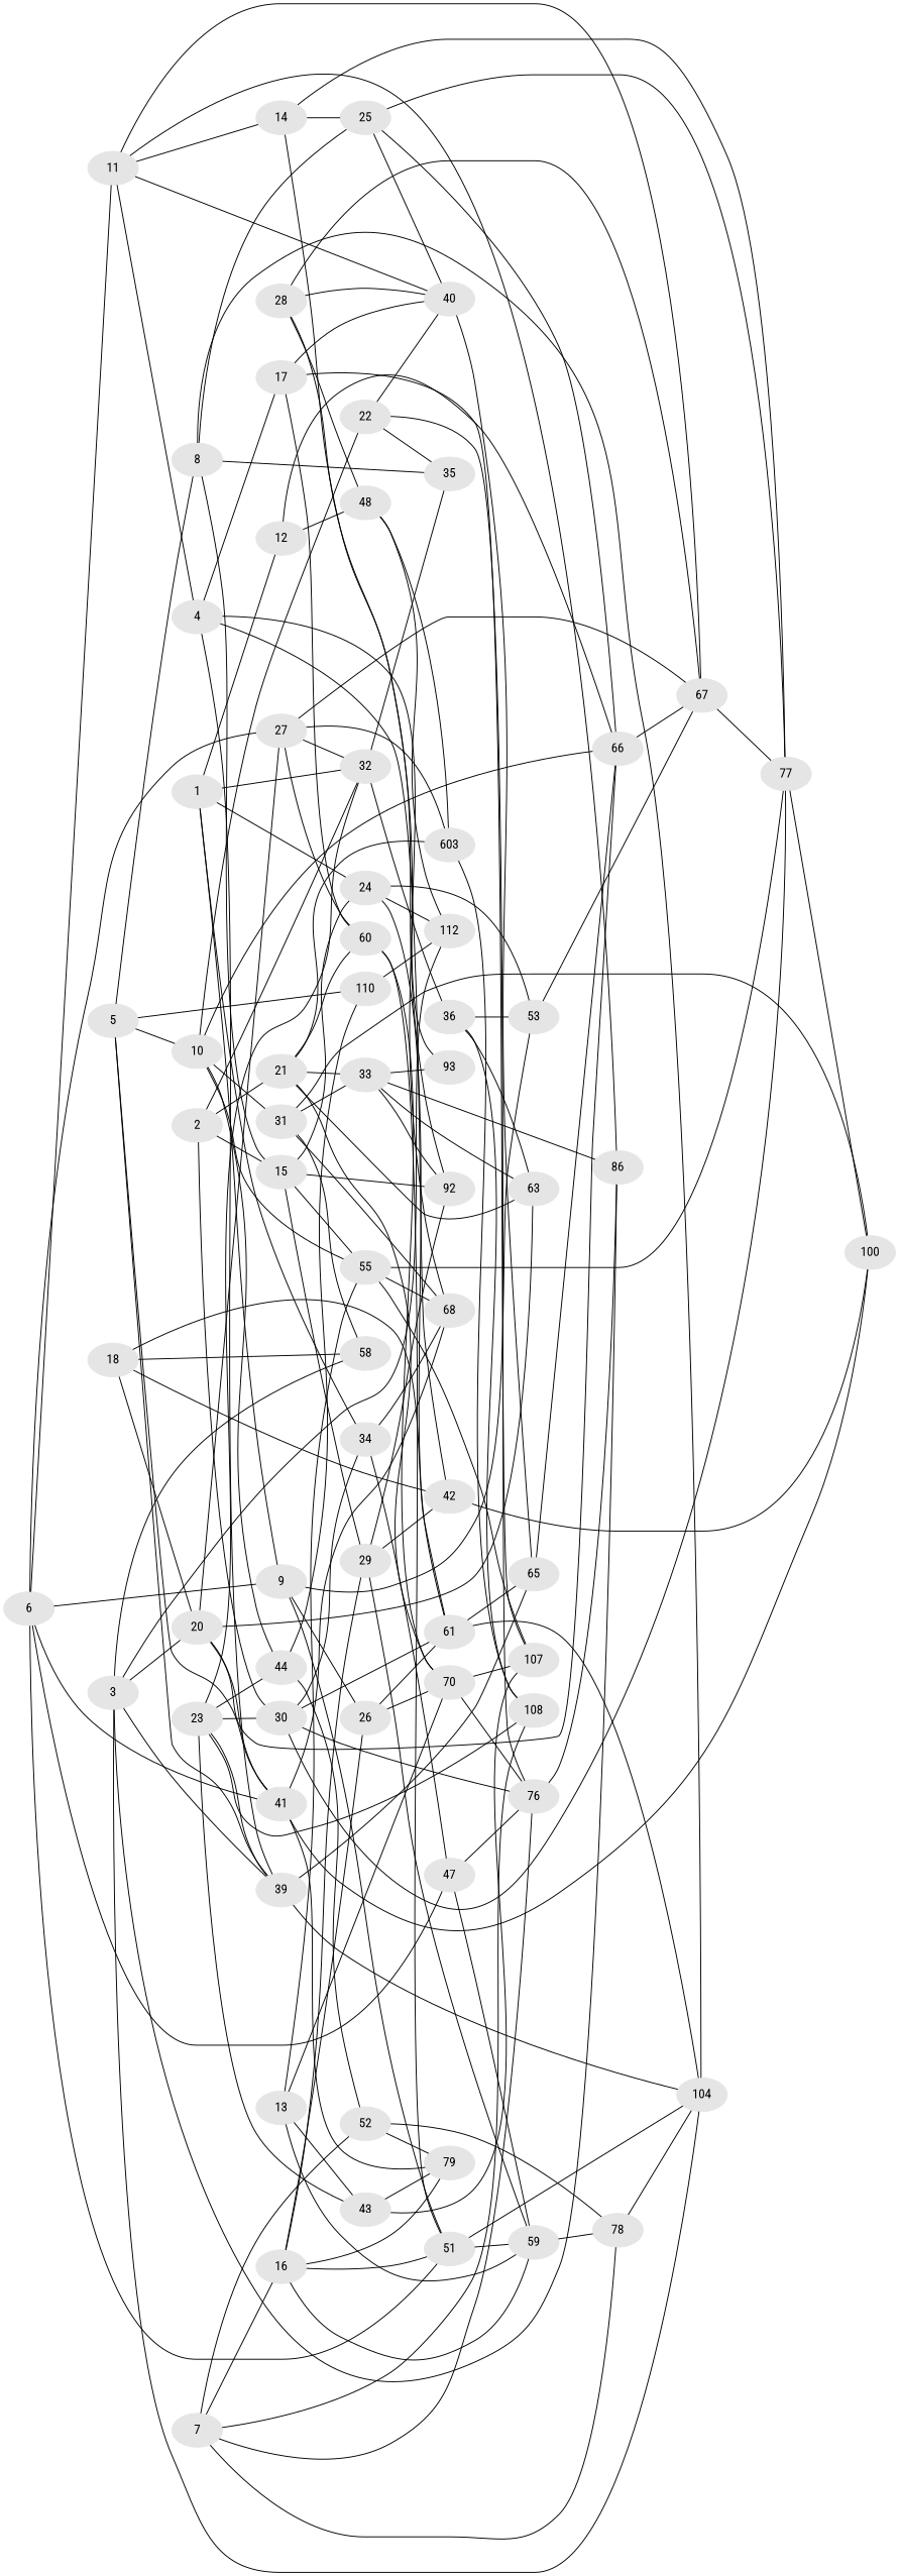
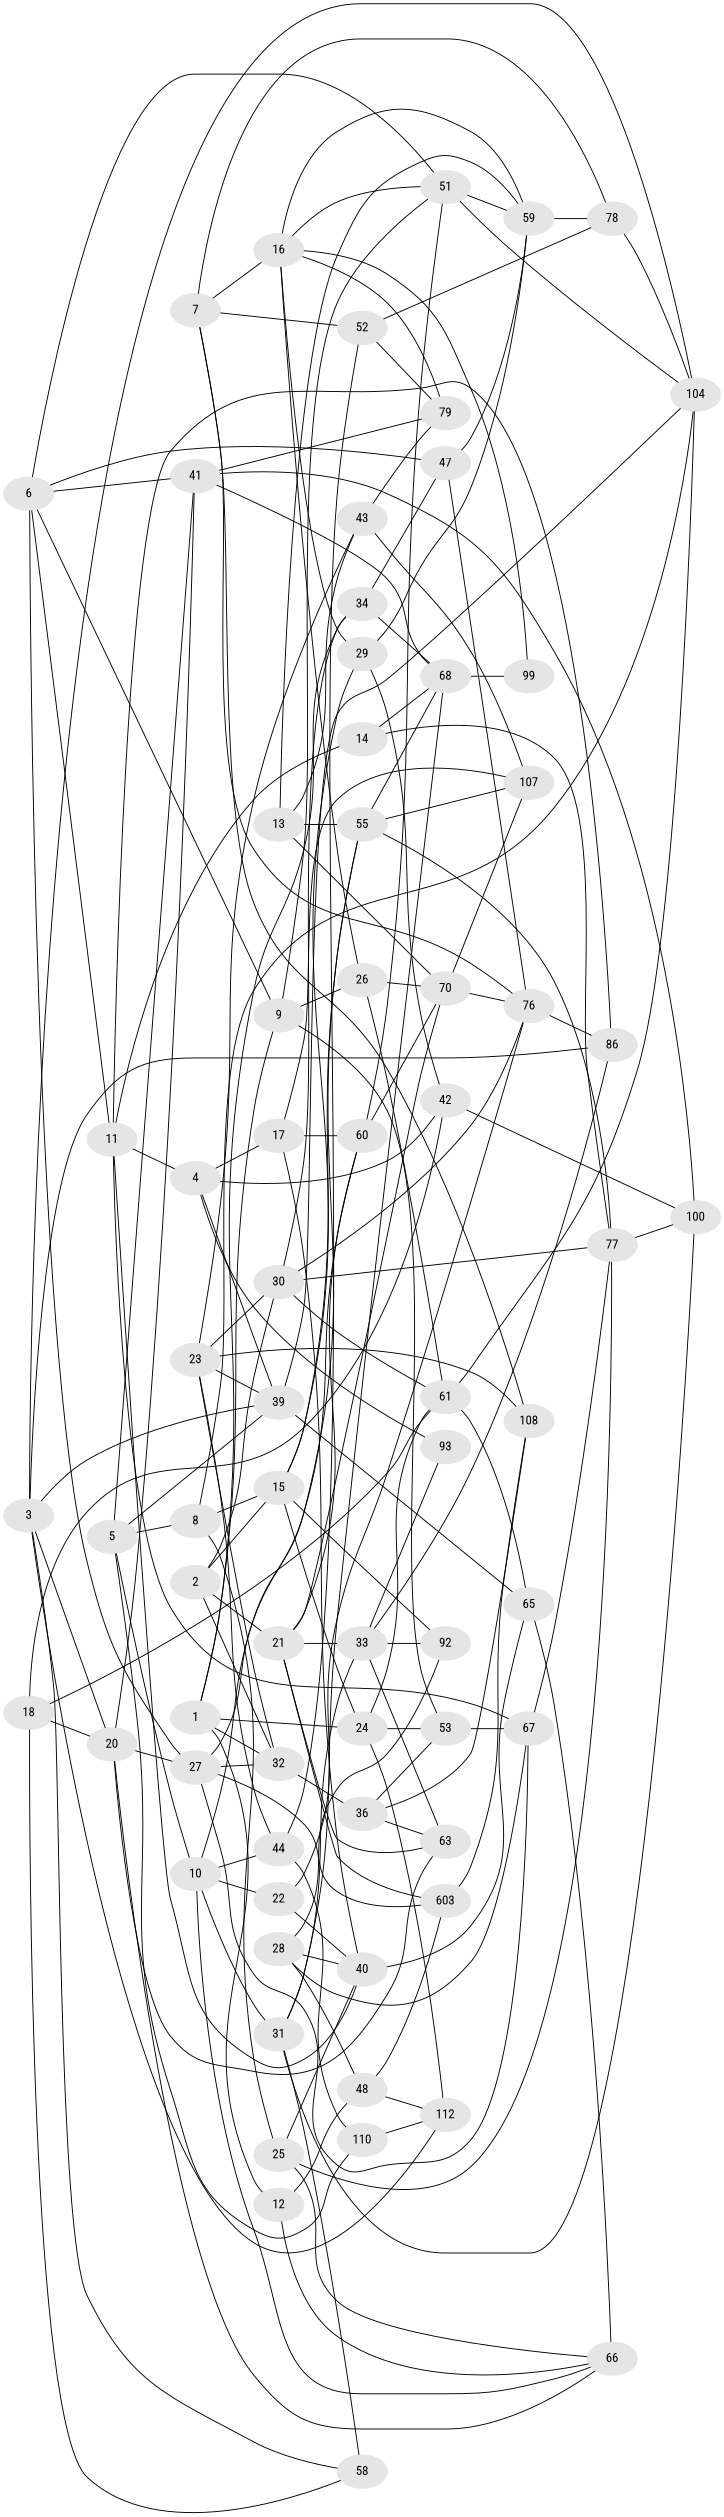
  graph {
    fontname="Roboto Condensed"
    rankdir=LR
    node [color=gray90 fontname="Roboto Condensed" style=filled]
    edge [fontname="Roboto Condensed"]
    1 [super="+46"]
    9 [super="+54"]
    12
    24 [super="+89"]
    32 [super="+49"]
    34
    51 [super="+90"]
    26
    53 [super="+80"]
    66 [super="+105"]
    48
    112
    61 [super="+98"]
-   35 [super="+85"]
    36
    47
    68 [super="+83"]
    15 [super="+71"]
    29 [super="+50"]
    55 [super="+56"]
    92
    2
    21 [super="+82"]
    30 [super="+94"]
    70 [super="+95"]
    60
    63
    n28 [label=33 super="+101"]
    n29 [label=603]
    76 [super="+96"]
    77 [super="+111"]
    3 [super="+45"]
    20 [super="+73"]
    39 [super="+57"]
    58
    86
    104 [super="+106"]
    41 [super="+87"]
    27 [super="+72"]
    65
    4 [super="+38"]
    17
    42 [super="+109"]
    93
    40 [super="+64"]
    107
    100
    5 [super="+19"]
    8 [super="+97"]
    10 [super="+91"]
    110
    25 [super="+75"]
    22
    31 [super="+69"]
    44
    79
    6 [super="+33"]
    11 [super="+74"]
    14
    67 [super="+102"]
    59 [super="+62"]
    7 [super="+84"]
    16 [super="+88"]
    52
    78
    108
+   99
    13
    43
    18
    23 [super="+81"]
    28
    1 -- 9
    1 -- 12 [weight=2]
    1 -- 24
    1 -- 32
    1 -- 34
    9 -- 51
    9 -- 26
    9 -- 53 [weight=2]
    12 -- 66
    12 -- 48
    24 -- 53 [weight=2]
    24 -- 112
    24 -- 61
-   32 -- 35
    32 -- 36
    34 -- 47
    34 -- 68
    51 -- 104
    51 -- 59
    26 -- 61
    26 -- 70
    53 -- 67
-   66 -- 67
    48 -- 112
    48 -- n29
    61 -- 104
    61 -- 65
    36 -- 53
    36 -- 63
    36 -- 108
    47 -- 76
    47 -- 59
+   68 -- 99
    15 -- 24
    15 -- 29
    15 -- 55
    15 -- 92
-   29 -- 92
    29 -- 42 [weight=2]
    29 -- 59
    55 -- 68
    55 -- 77
    55 -- 107
    2 -- 32
    2 -- 15
    2 -- 21
    2 -- 30
    21 -- 70
    21 -- 60
    21 -- 63
    21 -- n28
    21 -- n29
    30 -- 34
    30 -- 61
    30 -- 76
    30 -- 77
    70 -- 76
    70 -- 107
    60 -- 51
    60 -- 70
    n28 -- 92
    n28 -- 63
    n28 -- 86
    n28 -- 93
    n29 -- 108
    76 -- 86
    77 -- 100
    3 -- 112
    3 -- 20
    3 -- 39
    3 -- 58
    3 -- 86
    3 -- 104
    20 -- 66
    20 -- 63
    20 -- 41
    20 -- 27
    39 -- 104
    39 -- 65
    41 -- 68
    41 -- 100
    41 -- 79
    27 -- 32
    27 -- 60
    27 -- n29
    27 -- 67
    65 -- 66
    4 -- 39
    4 -- 17
    4 -- 42 [weight=2]
    4 -- 93 [weight=2]
    17 -- 60
    17 -- 40
    17 -- 107
    42 -- 100
    40 -- 65
    5 -- 39
    5 -- 41
    5 -- 8
    5 -- 10
    5 -- 110 [weight=2]
-   8 -- 35 [weight=2]
    8 -- 15
    8 -- 104
    8 -- 25
    10 -- 66
    10 -- 55
    10 -- 22
    10 -- 31
    10 -- 44
    110 -- 112
    25 -- 66
    25 -- 77
    25 -- 40
-   22 -- 35
    22 -- 76
    22 -- 40
    31 -- 68
    31 -- n28
    31 -- 58 [weight=2]
    31 -- 100
    44 -- 110
    44 -- 52
    6 -- 9
    6 -- 51
    6 -- 47
    6 -- 41
    6 -- 27
    6 -- 11
    11 -- 86
    11 -- 4
    11 -- 40
    11 -- 14
    11 -- 67
    14 -- 68
    14 -- 77
-   14 -- 25
    67 -- 77
    59 -- 78
    7 -- 76
    7 -- 16
    7 -- 52
    7 -- 78
    7 -- 108
    16 -- 51
    16 -- 26
    16 -- 29
    16 -- 79
    16 -- 59
+   16 -- 99
    52 -- 79
    52 -- 78
    78 -- 104
    13 -- 55
    13 -- 70
    13 -- 59
    13 -- 43
    43 -- 107
    43 -- 79
    18 -- 61
    18 -- 20
    18 -- 58
    18 -- 42
    23 -- 32
    23 -- 30
    23 -- 39
    23 -- 44
    23 -- 108
    23 -- 43
    28 -- 48
    28 -- 92
    28 -- 40
    28 -- 67
  }
